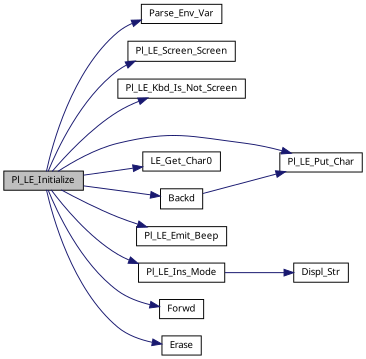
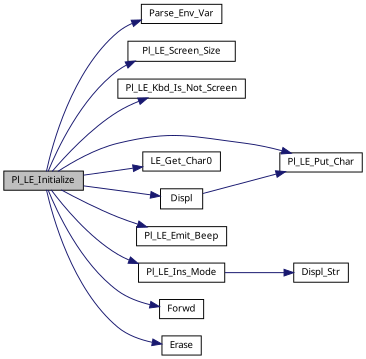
  digraph {
    fontname="Noto Sans"
    rankdir=LR
    node [color=black fillcolor=white fontname="Noto Sans" fontsize=10 shape=record style=filled]
    edge [color=midnightblue fontname="Noto Sans" fontsize=10 labelfontname=Helvetica labelfontsize=10 style=solid]
    n1 [fillcolor=grey75 fontcolor=black height=0.2 label=Pl_LE_Initialize width=0.4]
    n2 [height=0.2 label=Parse_Env_Var width=0.4]
-   n3 [height=0.2 label=Pl_LE_Screen_Screen width=0.4]
+   n3 [height=0.2 label=Pl_LE_Screen_Size width=0.4]
    n4 [height=0.2 label=Pl_LE_Kbd_Is_Not_Screen width=0.4]
    n5 [height=0.2 label=Pl_LE_Put_Char width=0.4]
    n6 [height=0.2 label=LE_Get_Char0 width=0.4]
    n7 [height=0.2 label=Pl_LE_Ins_Mode width=0.4]
    n8 [height=0.2 label=Pl_LE_Emit_Beep width=0.4]
-   n9 [height=0.2 label=Backd width=0.4]
+   n9 [height=0.2 label=Displ width=0.4]
    n10 [height=0.2 label=Forwd width=0.4]
    n11 [height=0.2 label=Erase width=0.4]
    n12 [height=0.2 label=Displ_Str width=0.4]
    n1 -> n2
    n1 -> n3
    n1 -> n4
    n1 -> n5
    n1 -> n6
    n1 -> n7
    n1 -> n8
    n1 -> n9
    n1 -> n10
    n1 -> n11
    n7 -> n12
    n9 -> n5
  }
